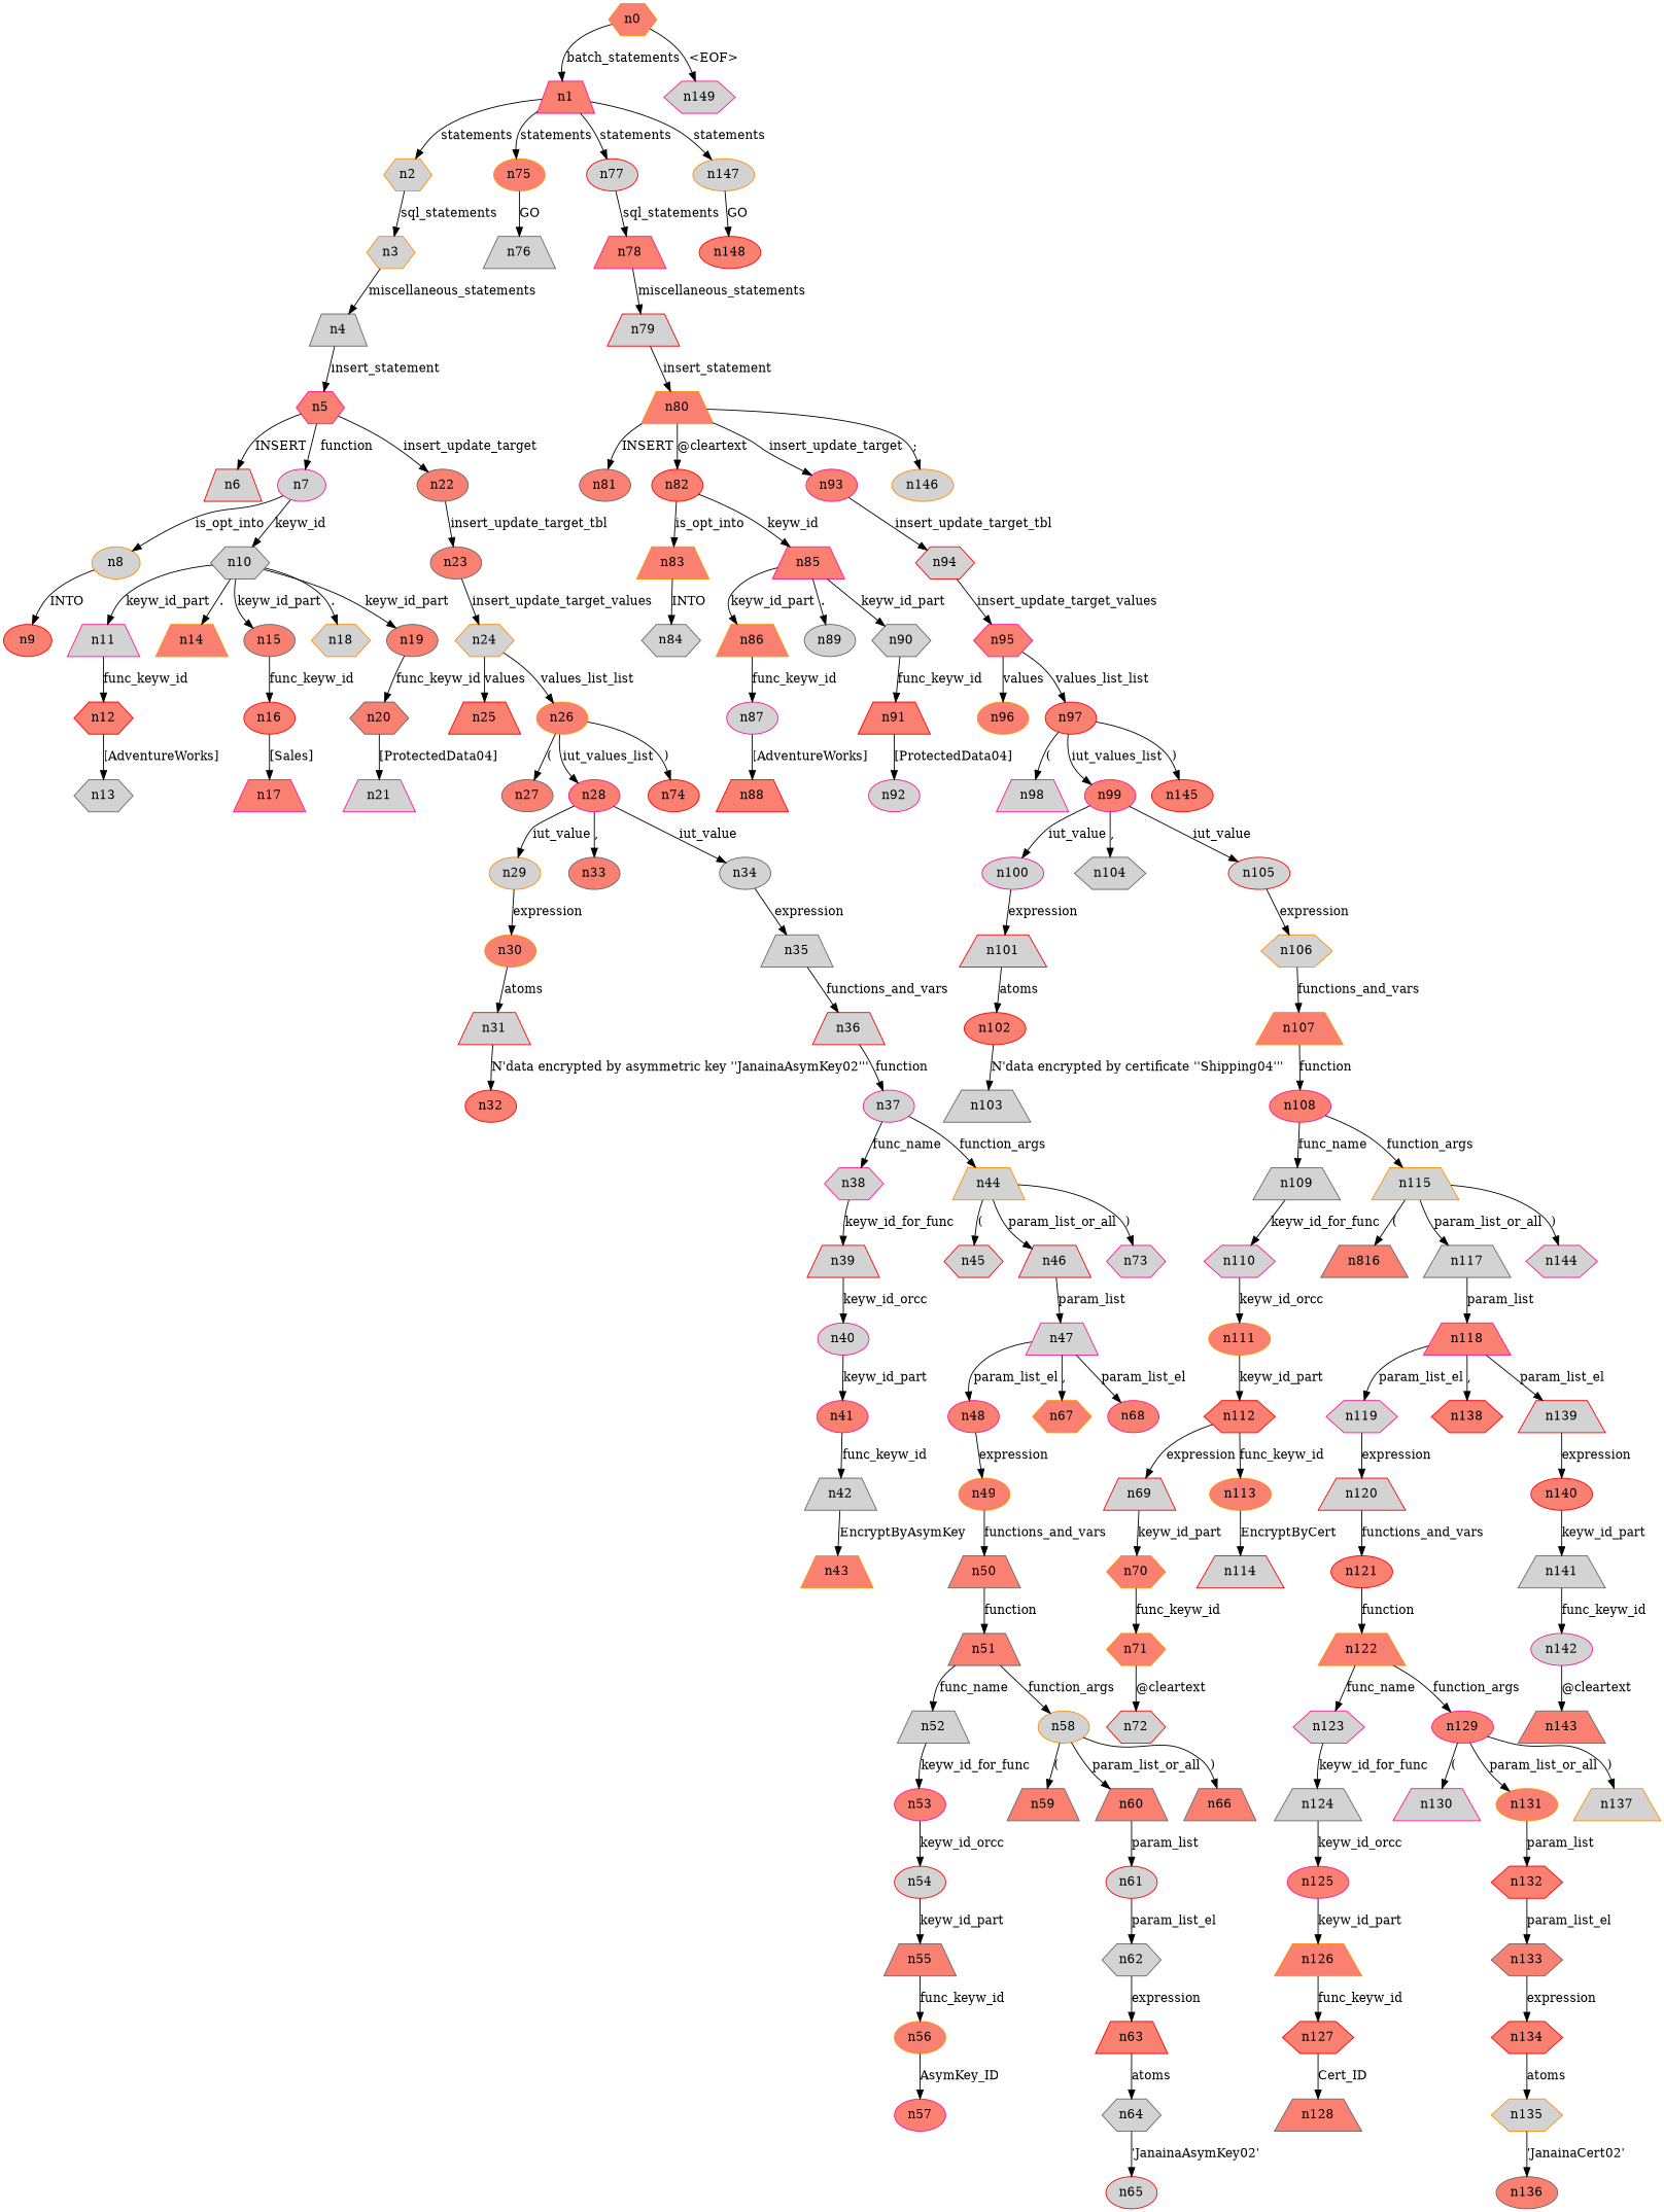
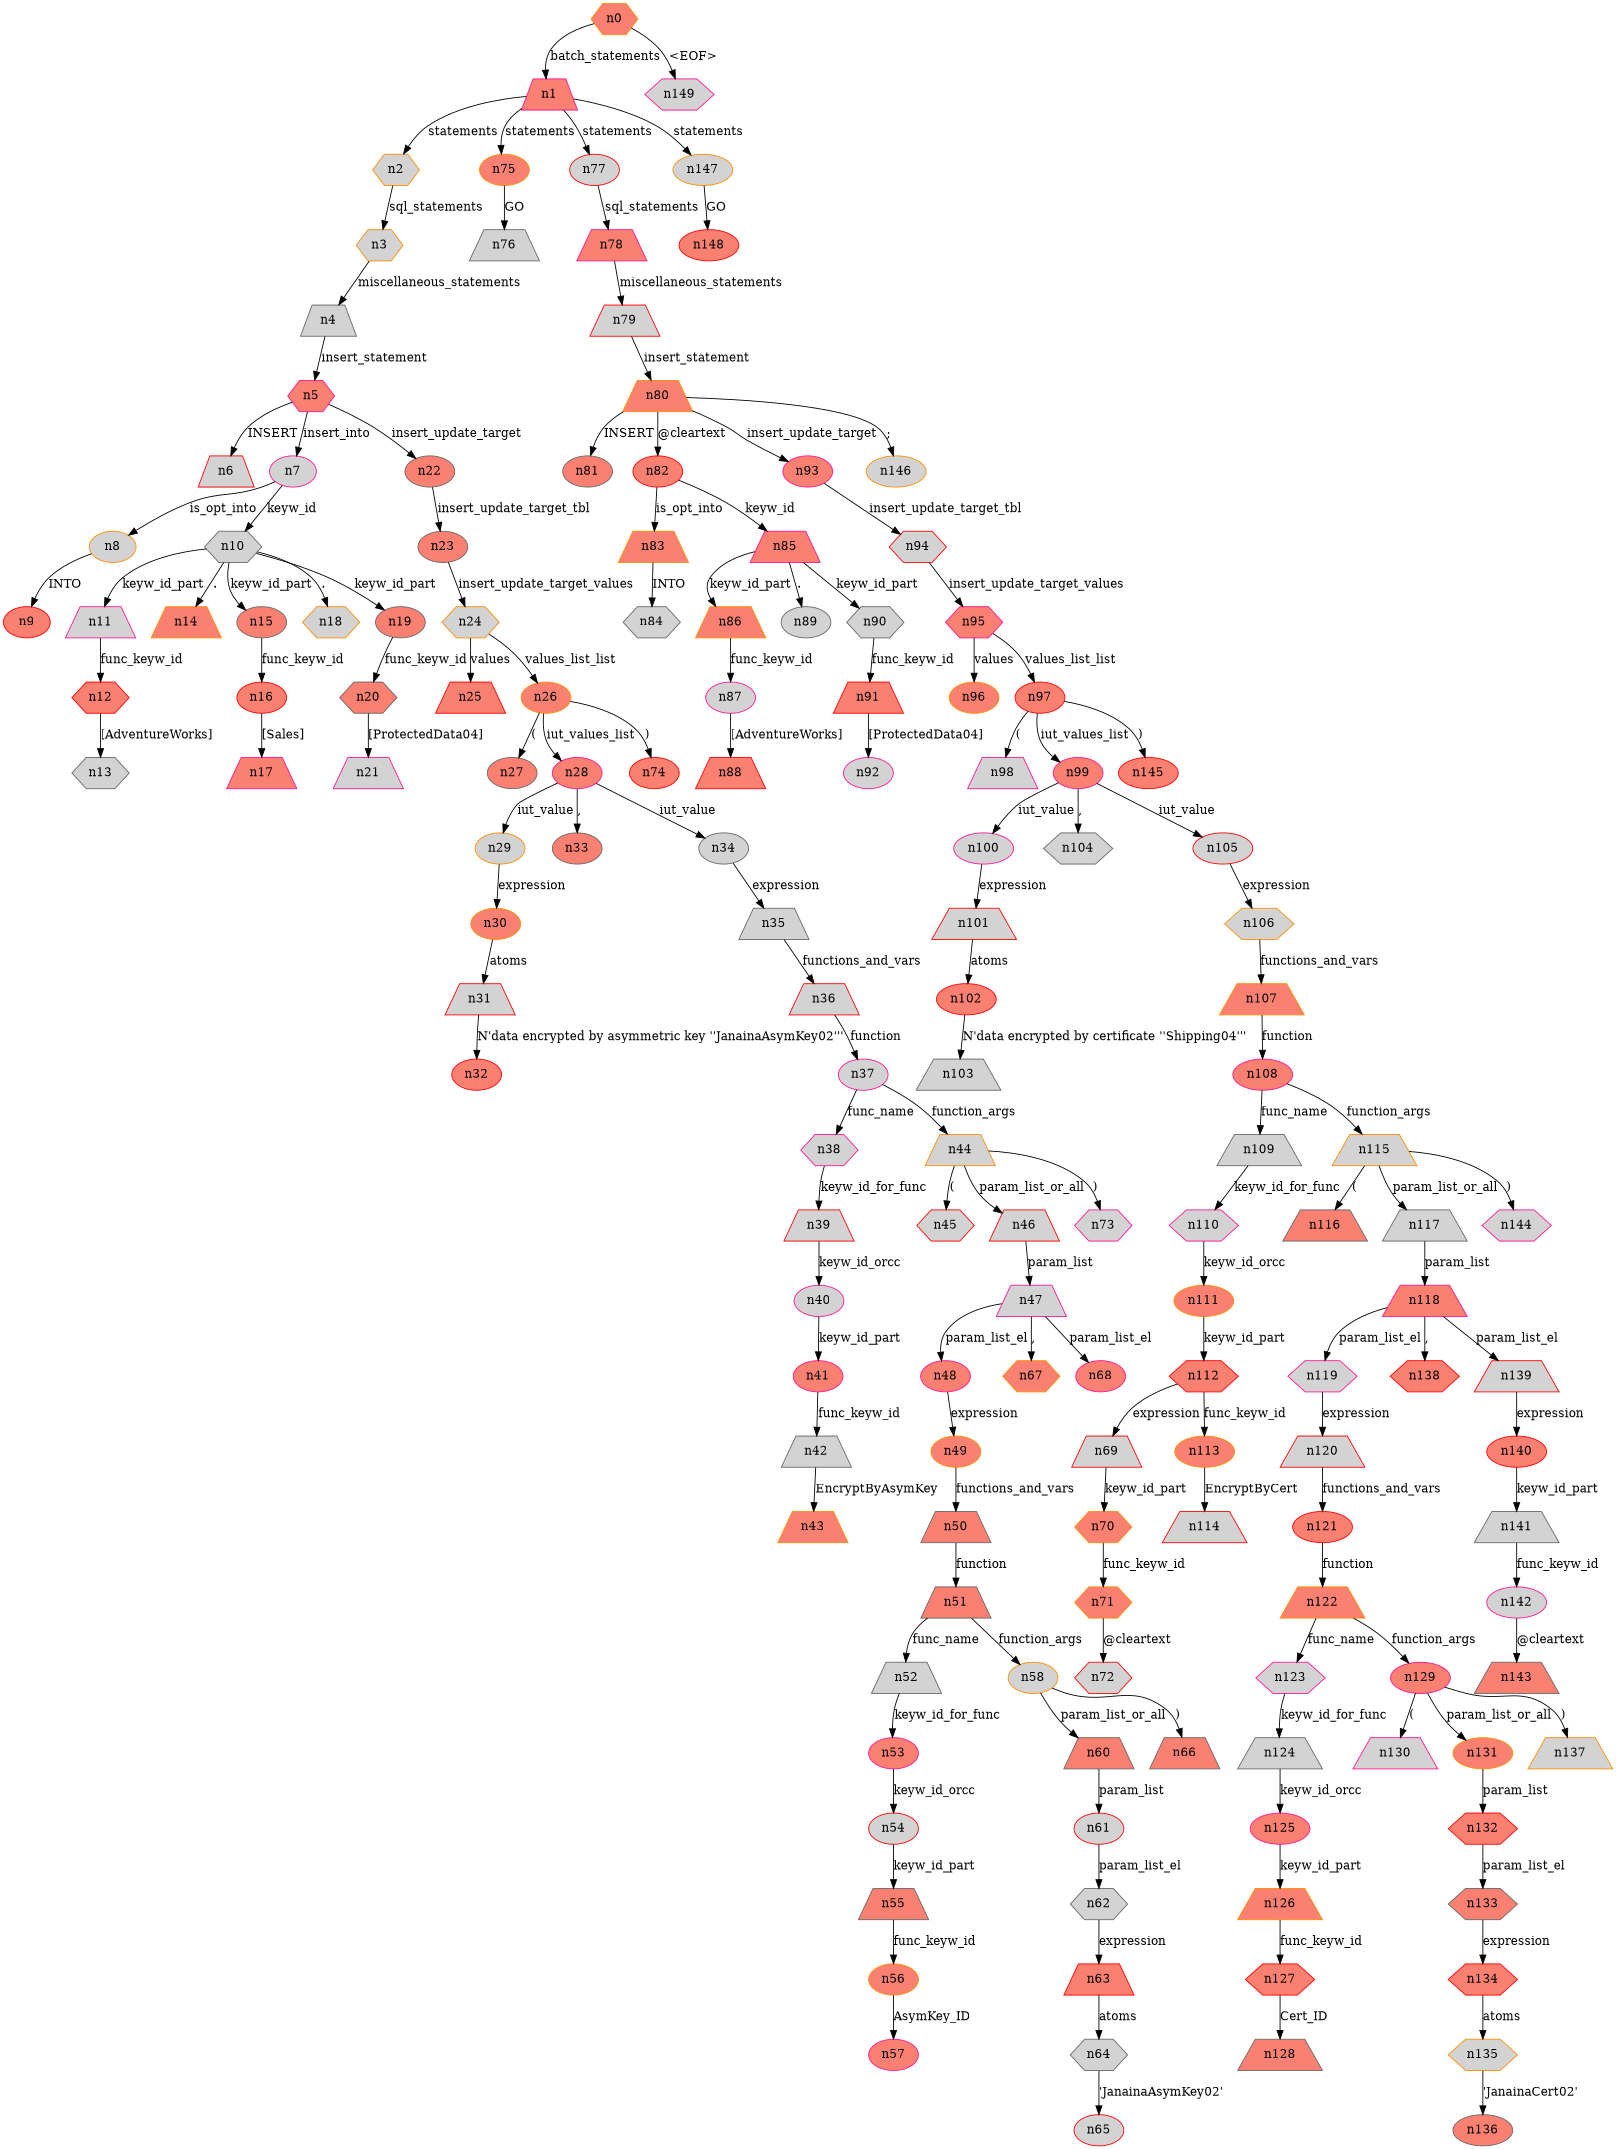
  digraph {
    node [color=red fillcolor=salmon shape=ellipse style=filled]
    n0 [color=darkorange shape=hexagon]
    n1 [color=deeppink shape=trapezium]
    n149 [color=deeppink fillcolor=lightgrey shape=hexagon]
    n2 [color=darkorange fillcolor=lightgrey shape=hexagon]
    n75 [color=darkorange]
    n77 [fillcolor=lightgrey]
    n147 [color=darkorange fillcolor=lightgrey]
    n3 [color=darkorange fillcolor=lightgrey shape=hexagon]
    n76 [color=gray40 fillcolor=lightgrey shape=trapezium]
    n78 [color=deeppink shape=trapezium]
    n148
    n4 [color=gray40 fillcolor=lightgrey shape=trapezium]
    n5 [color=deeppink shape=hexagon]
    n6 [fillcolor=lightgrey shape=trapezium]
    n7 [color=deeppink fillcolor=lightgrey]
    n22 [color=gray40]
    n8 [color=darkorange fillcolor=lightgrey]
    n10 [color=gray40 fillcolor=lightgrey shape=hexagon]
    n23 [color=gray40]
    n9
    n11 [color=deeppink fillcolor=lightgrey shape=trapezium]
    n14 [color=darkorange shape=trapezium]
    n15 [color=gray40]
    n18 [color=darkorange fillcolor=lightgrey shape=hexagon]
    n19 [color=gray40]
    n12 [shape=hexagon]
    n16
    n20 [color=gray40 shape=hexagon]
    n13 [color=gray40 fillcolor=lightgrey shape=hexagon]
    n17 [color=deeppink shape=trapezium]
    n21 [color=deeppink fillcolor=lightgrey shape=trapezium]
    n24 [color=darkorange fillcolor=lightgrey shape=hexagon]
    n25 [shape=trapezium]
    n26 [color=darkorange]
    n27 [color=gray40]
    n28 [color=deeppink]
    n74
    n29 [color=darkorange fillcolor=lightgrey]
    n33 [color=gray40]
    n34 [color=gray40 fillcolor=lightgrey]
    n30 [color=darkorange]
    n35 [color=gray40 fillcolor=lightgrey shape=trapezium]
    n31 [fillcolor=lightgrey shape=trapezium]
    n32
    n36 [fillcolor=lightgrey shape=trapezium]
    n37 [color=deeppink fillcolor=lightgrey]
    n38 [color=deeppink fillcolor=lightgrey shape=hexagon]
    n44 [color=darkorange fillcolor=lightgrey shape=trapezium]
    n39 [fillcolor=lightgrey shape=trapezium]
    n45 [fillcolor=lightgrey shape=hexagon]
    n46 [fillcolor=lightgrey shape=trapezium]
    n73 [color=deeppink fillcolor=lightgrey shape=hexagon]
    n40 [color=deeppink fillcolor=lightgrey]
    n41 [color=deeppink]
    n42 [color=gray40 fillcolor=lightgrey shape=trapezium]
    n43 [color=darkorange shape=trapezium]
    n47 [color=deeppink fillcolor=lightgrey shape=trapezium]
    n48 [color=deeppink]
    n67 [color=darkorange shape=hexagon]
    n68 [color=deeppink]
    n49 [color=darkorange]
    n50 [color=gray40 shape=trapezium]
    n51 [color=gray40 shape=trapezium]
    n52 [color=gray40 fillcolor=lightgrey shape=trapezium]
    n58 [color=darkorange fillcolor=lightgrey]
    n53 [color=deeppink]
-   n59 [color=gray40 shape=trapezium]
    n60 [color=gray40 shape=trapezium]
    n66 [color=gray40 shape=trapezium]
    n54 [fillcolor=lightgrey]
    n55 [color=gray40 shape=trapezium]
    n56 [color=darkorange]
    n57 [color=deeppink]
    n61 [fillcolor=lightgrey]
    n62 [color=gray40 fillcolor=lightgrey shape=hexagon]
    n63 [shape=trapezium]
    n64 [color=gray40 fillcolor=lightgrey shape=hexagon]
    n65 [fillcolor=lightgrey]
    n69 [fillcolor=lightgrey shape=trapezium]
    n70 [color=darkorange shape=hexagon]
    n71 [color=darkorange shape=hexagon]
    n72 [fillcolor=lightgrey shape=hexagon]
    n79 [fillcolor=lightgrey shape=trapezium]
    n80 [color=darkorange shape=trapezium]
    n81 [color=gray40]
    n82
    n93 [color=deeppink]
    n146 [color=darkorange fillcolor=lightgrey]
    n83 [color=darkorange shape=trapezium]
    n85 [color=deeppink shape=trapezium]
    n94 [fillcolor=lightgrey shape=hexagon]
    n84 [color=gray40 fillcolor=lightgrey shape=hexagon]
    n86 [color=darkorange shape=trapezium]
    n89 [color=gray40 fillcolor=lightgrey]
    n90 [color=gray40 fillcolor=lightgrey shape=hexagon]
    n87 [color=deeppink fillcolor=lightgrey]
    n91 [shape=trapezium]
    n88 [shape=trapezium]
    n92 [color=deeppink fillcolor=lightgrey]
    n95 [color=deeppink shape=hexagon]
    n96 [color=darkorange]
    n97
    n98 [color=deeppink fillcolor=lightgrey shape=trapezium]
    n99 [color=deeppink]
    n145
    n100 [color=deeppink fillcolor=lightgrey]
    n104 [color=gray40 fillcolor=lightgrey shape=hexagon]
    n105 [fillcolor=lightgrey]
    n101 [fillcolor=lightgrey shape=trapezium]
    n106 [color=darkorange fillcolor=lightgrey shape=hexagon]
    n102
    n103 [color=gray40 fillcolor=lightgrey shape=trapezium]
    n107 [color=darkorange shape=trapezium]
    n108 [color=deeppink]
    n109 [color=gray40 fillcolor=lightgrey shape=trapezium]
    n115 [color=darkorange fillcolor=lightgrey shape=trapezium]
    n110 [color=deeppink fillcolor=lightgrey shape=hexagon]
-   n116 [color=gray40 shape=trapezium label=n816]
+   n116 [color=gray40 shape=trapezium]
    n117 [color=gray40 fillcolor=lightgrey shape=trapezium]
    n144 [color=deeppink fillcolor=lightgrey shape=hexagon]
    n111 [color=darkorange]
    n112 [shape=hexagon]
    n113 [color=darkorange]
    n114 [fillcolor=lightgrey shape=trapezium]
    n118 [color=deeppink shape=trapezium]
    n119 [color=deeppink fillcolor=lightgrey shape=hexagon]
    n138 [shape=hexagon]
    n139 [fillcolor=lightgrey shape=trapezium]
    n120 [fillcolor=lightgrey shape=trapezium]
    n140
    n121
    n122 [color=darkorange shape=trapezium]
    n123 [color=deeppink fillcolor=lightgrey shape=hexagon]
    n129 [color=deeppink]
    n124 [color=gray40 fillcolor=lightgrey shape=trapezium]
    n130 [color=deeppink fillcolor=lightgrey shape=trapezium]
    n131 [color=darkorange]
    n137 [color=darkorange fillcolor=lightgrey shape=trapezium]
    n125 [color=deeppink]
    n126 [color=darkorange shape=trapezium]
    n127 [shape=hexagon]
    n128 [color=gray40 shape=trapezium]
    n132 [shape=hexagon]
    n133 [color=gray40 shape=hexagon]
    n134 [shape=hexagon]
    n135 [color=darkorange fillcolor=lightgrey shape=hexagon]
    n136 [color=gray40]
    n141 [color=gray40 fillcolor=lightgrey shape=trapezium]
    n142 [color=deeppink fillcolor=lightgrey]
    n143 [color=gray40 shape=trapezium]
    n0 -> n1 [label=batch_statements]
    n0 -> n149 [label="<EOF>"]
    n1 -> n2 [label=statements]
    n1 -> n75 [label=statements]
    n1 -> n77 [label=statements]
    n1 -> n147 [label=statements]
    n2 -> n3 [label=sql_statements]
    n75 -> n76 [label=GO]
    n77 -> n78 [label=sql_statements]
    n147 -> n148 [label=GO]
    n3 -> n4 [label=miscellaneous_statements]
    n78 -> n79 [label=miscellaneous_statements]
    n4 -> n5 [label=insert_statement]
    n5 -> n6 [label=INSERT]
-   n5 -> n7 [label=function]
+   n5 -> n7 [label=insert_into]
    n5 -> n22 [label=insert_update_target]
    n7 -> n8 [label=is_opt_into]
    n7 -> n10 [label=keyw_id]
    n22 -> n23 [label=insert_update_target_tbl]
    n8 -> n9 [label=INTO]
    n10 -> n11 [label=keyw_id_part]
    n10 -> n14 [label="."]
    n10 -> n15 [label=keyw_id_part]
    n10 -> n18 [label="."]
    n10 -> n19 [label=keyw_id_part]
    n23 -> n24 [label=insert_update_target_values]
    n11 -> n12 [label=func_keyw_id]
    n15 -> n16 [label=func_keyw_id]
    n19 -> n20 [label=func_keyw_id]
    n12 -> n13 [label="[AdventureWorks]"]
    n16 -> n17 [label="[Sales]"]
    n20 -> n21 [label="[ProtectedData04]"]
    n24 -> n25 [label=values]
    n24 -> n26 [label=values_list_list]
    n26 -> n27 [label="("]
    n26 -> n28 [label=iut_values_list]
    n26 -> n74 [label=")"]
    n28 -> n29 [label=iut_value]
    n28 -> n33 [label=","]
    n28 -> n34 [label=iut_value]
    n29 -> n30 [label=expression]
    n34 -> n35 [label=expression]
    n30 -> n31 [label=atoms]
    n35 -> n36 [label=functions_and_vars]
    n31 -> n32 [label="N'data encrypted by asymmetric key ''JanainaAsymKey02'''"]
    n36 -> n37 [label=function]
    n37 -> n38 [label=func_name]
    n37 -> n44 [label=function_args]
    n38 -> n39 [label=keyw_id_for_func]
    n44 -> n45 [label="("]
    n44 -> n46 [label=param_list_or_all]
    n44 -> n73 [label=")"]
    n39 -> n40 [label=keyw_id_orcc]
    n46 -> n47 [label=param_list]
    n40 -> n41 [label=keyw_id_part]
    n41 -> n42 [label=func_keyw_id]
    n42 -> n43 [label=EncryptByAsymKey]
    n47 -> n48 [label=param_list_el]
    n47 -> n67 [label=","]
    n47 -> n68 [label=param_list_el]
    n48 -> n49 [label=expression]
    n49 -> n50 [label=functions_and_vars]
    n50 -> n51 [label=function]
    n51 -> n52 [label=func_name]
    n51 -> n58 [label=function_args]
    n52 -> n53 [label=keyw_id_for_func]
-   n58 -> n59 [label="("]
    n58 -> n60 [label=param_list_or_all]
    n58 -> n66 [label=")"]
    n53 -> n54 [label=keyw_id_orcc]
    n60 -> n61 [label=param_list]
    n54 -> n55 [label=keyw_id_part]
    n55 -> n56 [label=func_keyw_id]
    n56 -> n57 [label=AsymKey_ID]
    n61 -> n62 [label=param_list_el]
    n62 -> n63 [label=expression]
    n63 -> n64 [label=atoms]
    n64 -> n65 [label="'JanainaAsymKey02'"]
    n69 -> n70 [label=keyw_id_part]
    n70 -> n71 [label=func_keyw_id]
    n71 -> n72 [label="@cleartext"]
    n79 -> n80 [label=insert_statement]
    n80 -> n81 [label=INSERT]
    n80 -> n82 [label="@cleartext"]
    n80 -> n93 [label=insert_update_target]
    n80 -> n146 [label=";"]
    n82 -> n83 [label=is_opt_into]
    n82 -> n85 [label=keyw_id]
    n93 -> n94 [label=insert_update_target_tbl]
    n83 -> n84 [label=INTO]
    n85 -> n86 [label=keyw_id_part]
    n85 -> n89 [label="."]
    n85 -> n90 [label=keyw_id_part]
    n94 -> n95 [label=insert_update_target_values]
    n86 -> n87 [label=func_keyw_id]
    n90 -> n91 [label=func_keyw_id]
    n87 -> n88 [label="[AdventureWorks]"]
    n91 -> n92 [label="[ProtectedData04]"]
    n95 -> n96 [label=values]
    n95 -> n97 [label=values_list_list]
    n97 -> n98 [label="("]
    n97 -> n99 [label=iut_values_list]
    n97 -> n145 [label=")"]
    n99 -> n100 [label=iut_value]
    n99 -> n104 [label=","]
    n99 -> n105 [label=iut_value]
    n100 -> n101 [label=expression]
    n105 -> n106 [label=expression]
    n101 -> n102 [label=atoms]
    n106 -> n107 [label=functions_and_vars]
    n102 -> n103 [label="N'data encrypted by certificate ''Shipping04'''"]
    n107 -> n108 [label=function]
    n108 -> n109 [label=func_name]
    n108 -> n115 [label=function_args]
    n109 -> n110 [label=keyw_id_for_func]
    n115 -> n116 [label="("]
    n115 -> n117 [label=param_list_or_all]
    n115 -> n144 [label=")"]
    n110 -> n111 [label=keyw_id_orcc]
    n117 -> n118 [label=param_list]
    n111 -> n112 [label=keyw_id_part]
    n112 -> n69 [label=expression]
    n112 -> n113 [label=func_keyw_id]
    n113 -> n114 [label=EncryptByCert]
    n118 -> n119 [label=param_list_el]
    n118 -> n138 [label=","]
    n118 -> n139 [label=param_list_el]
    n119 -> n120 [label=expression]
    n139 -> n140 [label=expression]
    n120 -> n121 [label=functions_and_vars]
    n140 -> n141 [label=keyw_id_part]
    n121 -> n122 [label=function]
    n122 -> n123 [label=func_name]
    n122 -> n129 [label=function_args]
    n123 -> n124 [label=keyw_id_for_func]
    n129 -> n130 [label="("]
    n129 -> n131 [label=param_list_or_all]
    n129 -> n137 [label=")"]
    n124 -> n125 [label=keyw_id_orcc]
    n131 -> n132 [label=param_list]
    n125 -> n126 [label=keyw_id_part]
    n126 -> n127 [label=func_keyw_id]
    n127 -> n128 [label=Cert_ID]
    n132 -> n133 [label=param_list_el]
    n133 -> n134 [label=expression]
    n134 -> n135 [label=atoms]
    n135 -> n136 [label="'JanainaCert02'"]
    n141 -> n142 [label=func_keyw_id]
    n142 -> n143 [label="@cleartext"]
  }
